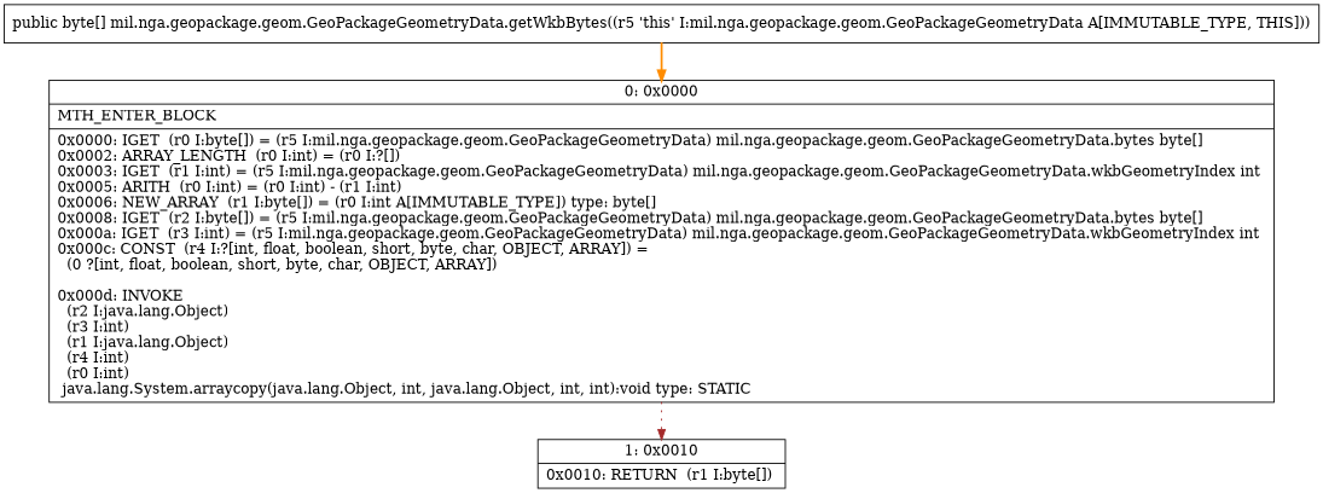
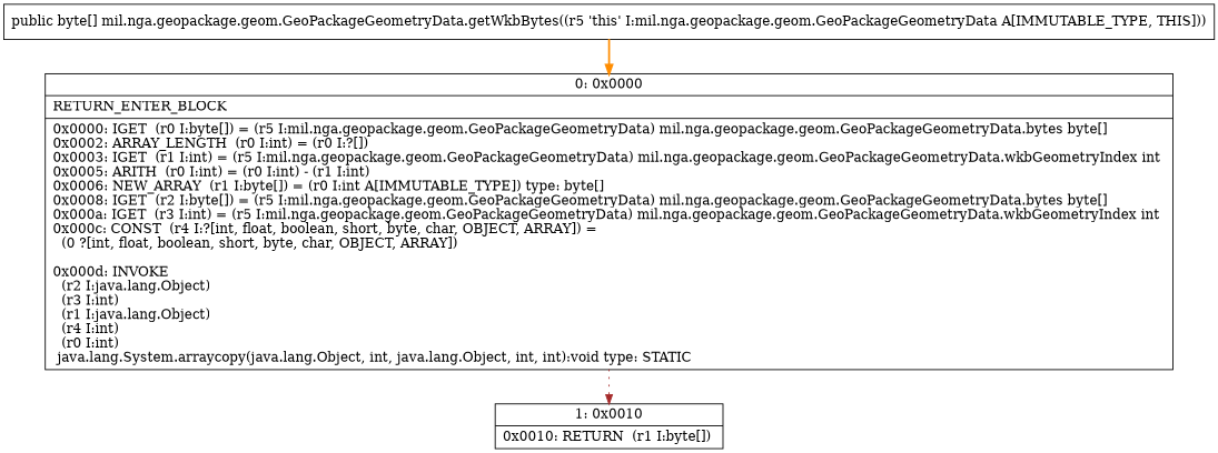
  digraph {
    node [shape=record]
-   n1 [label="{0\:\ 0x0000|MTH_ENTER_BLOCK\l|0x0000: IGET  (r0 I:byte[]) = (r5 I:mil.nga.geopackage.geom.GeoPackageGeometryData) mil.nga.geopackage.geom.GeoPackageGeometryData.bytes byte[] \l0x0002: ARRAY_LENGTH  (r0 I:int) = (r0 I:?[]) \l0x0003: IGET  (r1 I:int) = (r5 I:mil.nga.geopackage.geom.GeoPackageGeometryData) mil.nga.geopackage.geom.GeoPackageGeometryData.wkbGeometryIndex int \l0x0005: ARITH  (r0 I:int) = (r0 I:int) \- (r1 I:int) \l0x0006: NEW_ARRAY  (r1 I:byte[]) = (r0 I:int A[IMMUTABLE_TYPE]) type: byte[] \l0x0008: IGET  (r2 I:byte[]) = (r5 I:mil.nga.geopackage.geom.GeoPackageGeometryData) mil.nga.geopackage.geom.GeoPackageGeometryData.bytes byte[] \l0x000a: IGET  (r3 I:int) = (r5 I:mil.nga.geopackage.geom.GeoPackageGeometryData) mil.nga.geopackage.geom.GeoPackageGeometryData.wkbGeometryIndex int \l0x000c: CONST  (r4 I:?[int, float, boolean, short, byte, char, OBJECT, ARRAY]) = \l  (0 ?[int, float, boolean, short, byte, char, OBJECT, ARRAY])\l \l0x000d: INVOKE  \l  (r2 I:java.lang.Object)\l  (r3 I:int)\l  (r1 I:java.lang.Object)\l  (r4 I:int)\l  (r0 I:int)\l java.lang.System.arraycopy(java.lang.Object, int, java.lang.Object, int, int):void type: STATIC \l}"]
+   n1 [label="{0\:\ 0x0000|RETURN_ENTER_BLOCK\l|0x0000: IGET  (r0 I:byte[]) = (r5 I:mil.nga.geopackage.geom.GeoPackageGeometryData) mil.nga.geopackage.geom.GeoPackageGeometryData.bytes byte[] \l0x0002: ARRAY_LENGTH  (r0 I:int) = (r0 I:?[]) \l0x0003: IGET  (r1 I:int) = (r5 I:mil.nga.geopackage.geom.GeoPackageGeometryData) mil.nga.geopackage.geom.GeoPackageGeometryData.wkbGeometryIndex int \l0x0005: ARITH  (r0 I:int) = (r0 I:int) \- (r1 I:int) \l0x0006: NEW_ARRAY  (r1 I:byte[]) = (r0 I:int A[IMMUTABLE_TYPE]) type: byte[] \l0x0008: IGET  (r2 I:byte[]) = (r5 I:mil.nga.geopackage.geom.GeoPackageGeometryData) mil.nga.geopackage.geom.GeoPackageGeometryData.bytes byte[] \l0x000a: IGET  (r3 I:int) = (r5 I:mil.nga.geopackage.geom.GeoPackageGeometryData) mil.nga.geopackage.geom.GeoPackageGeometryData.wkbGeometryIndex int \l0x000c: CONST  (r4 I:?[int, float, boolean, short, byte, char, OBJECT, ARRAY]) = \l  (0 ?[int, float, boolean, short, byte, char, OBJECT, ARRAY])\l \l0x000d: INVOKE  \l  (r2 I:java.lang.Object)\l  (r3 I:int)\l  (r1 I:java.lang.Object)\l  (r4 I:int)\l  (r0 I:int)\l java.lang.System.arraycopy(java.lang.Object, int, java.lang.Object, int, int):void type: STATIC \l}"]
    n2 [label="{1\:\ 0x0010|0x0010: RETURN  (r1 I:byte[]) \l}"]
    n3 [label="{public byte[] mil.nga.geopackage.geom.GeoPackageGeometryData.getWkbBytes((r5 'this' I:mil.nga.geopackage.geom.GeoPackageGeometryData A[IMMUTABLE_TYPE, THIS])) }"]
    n1 -> n2 [color=brown style=dotted]
    n3 -> n1 [color=darkorange style=bold]
  }
